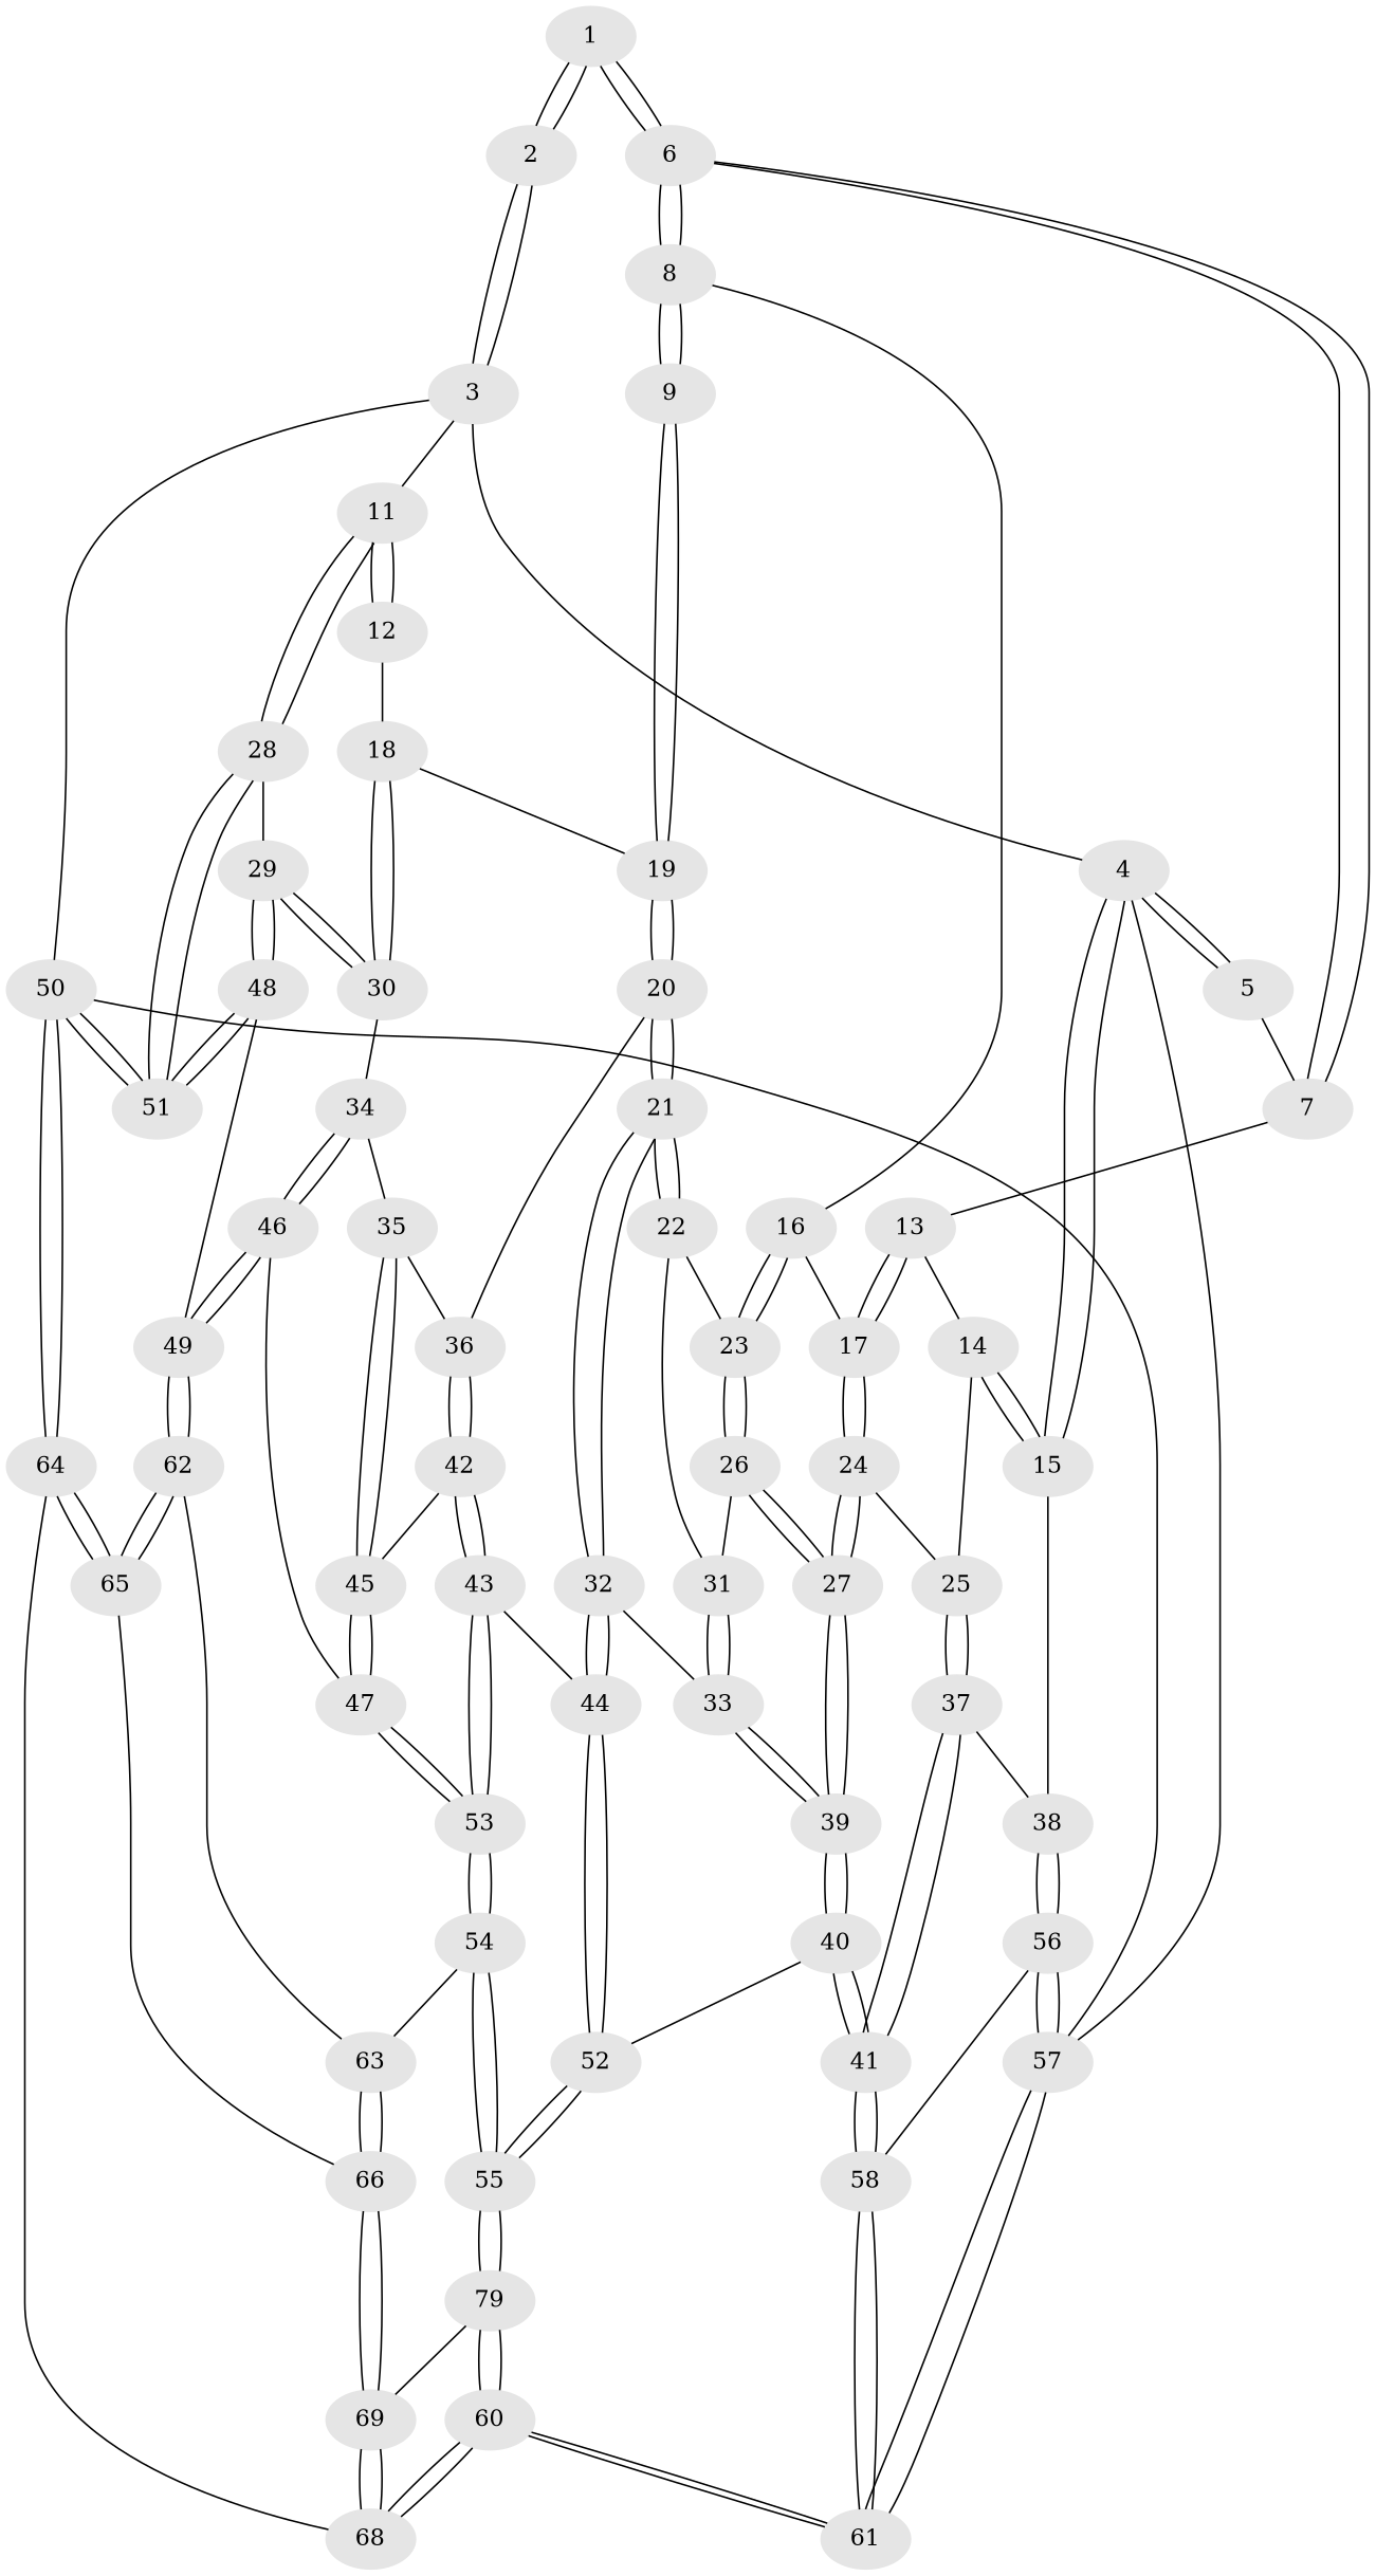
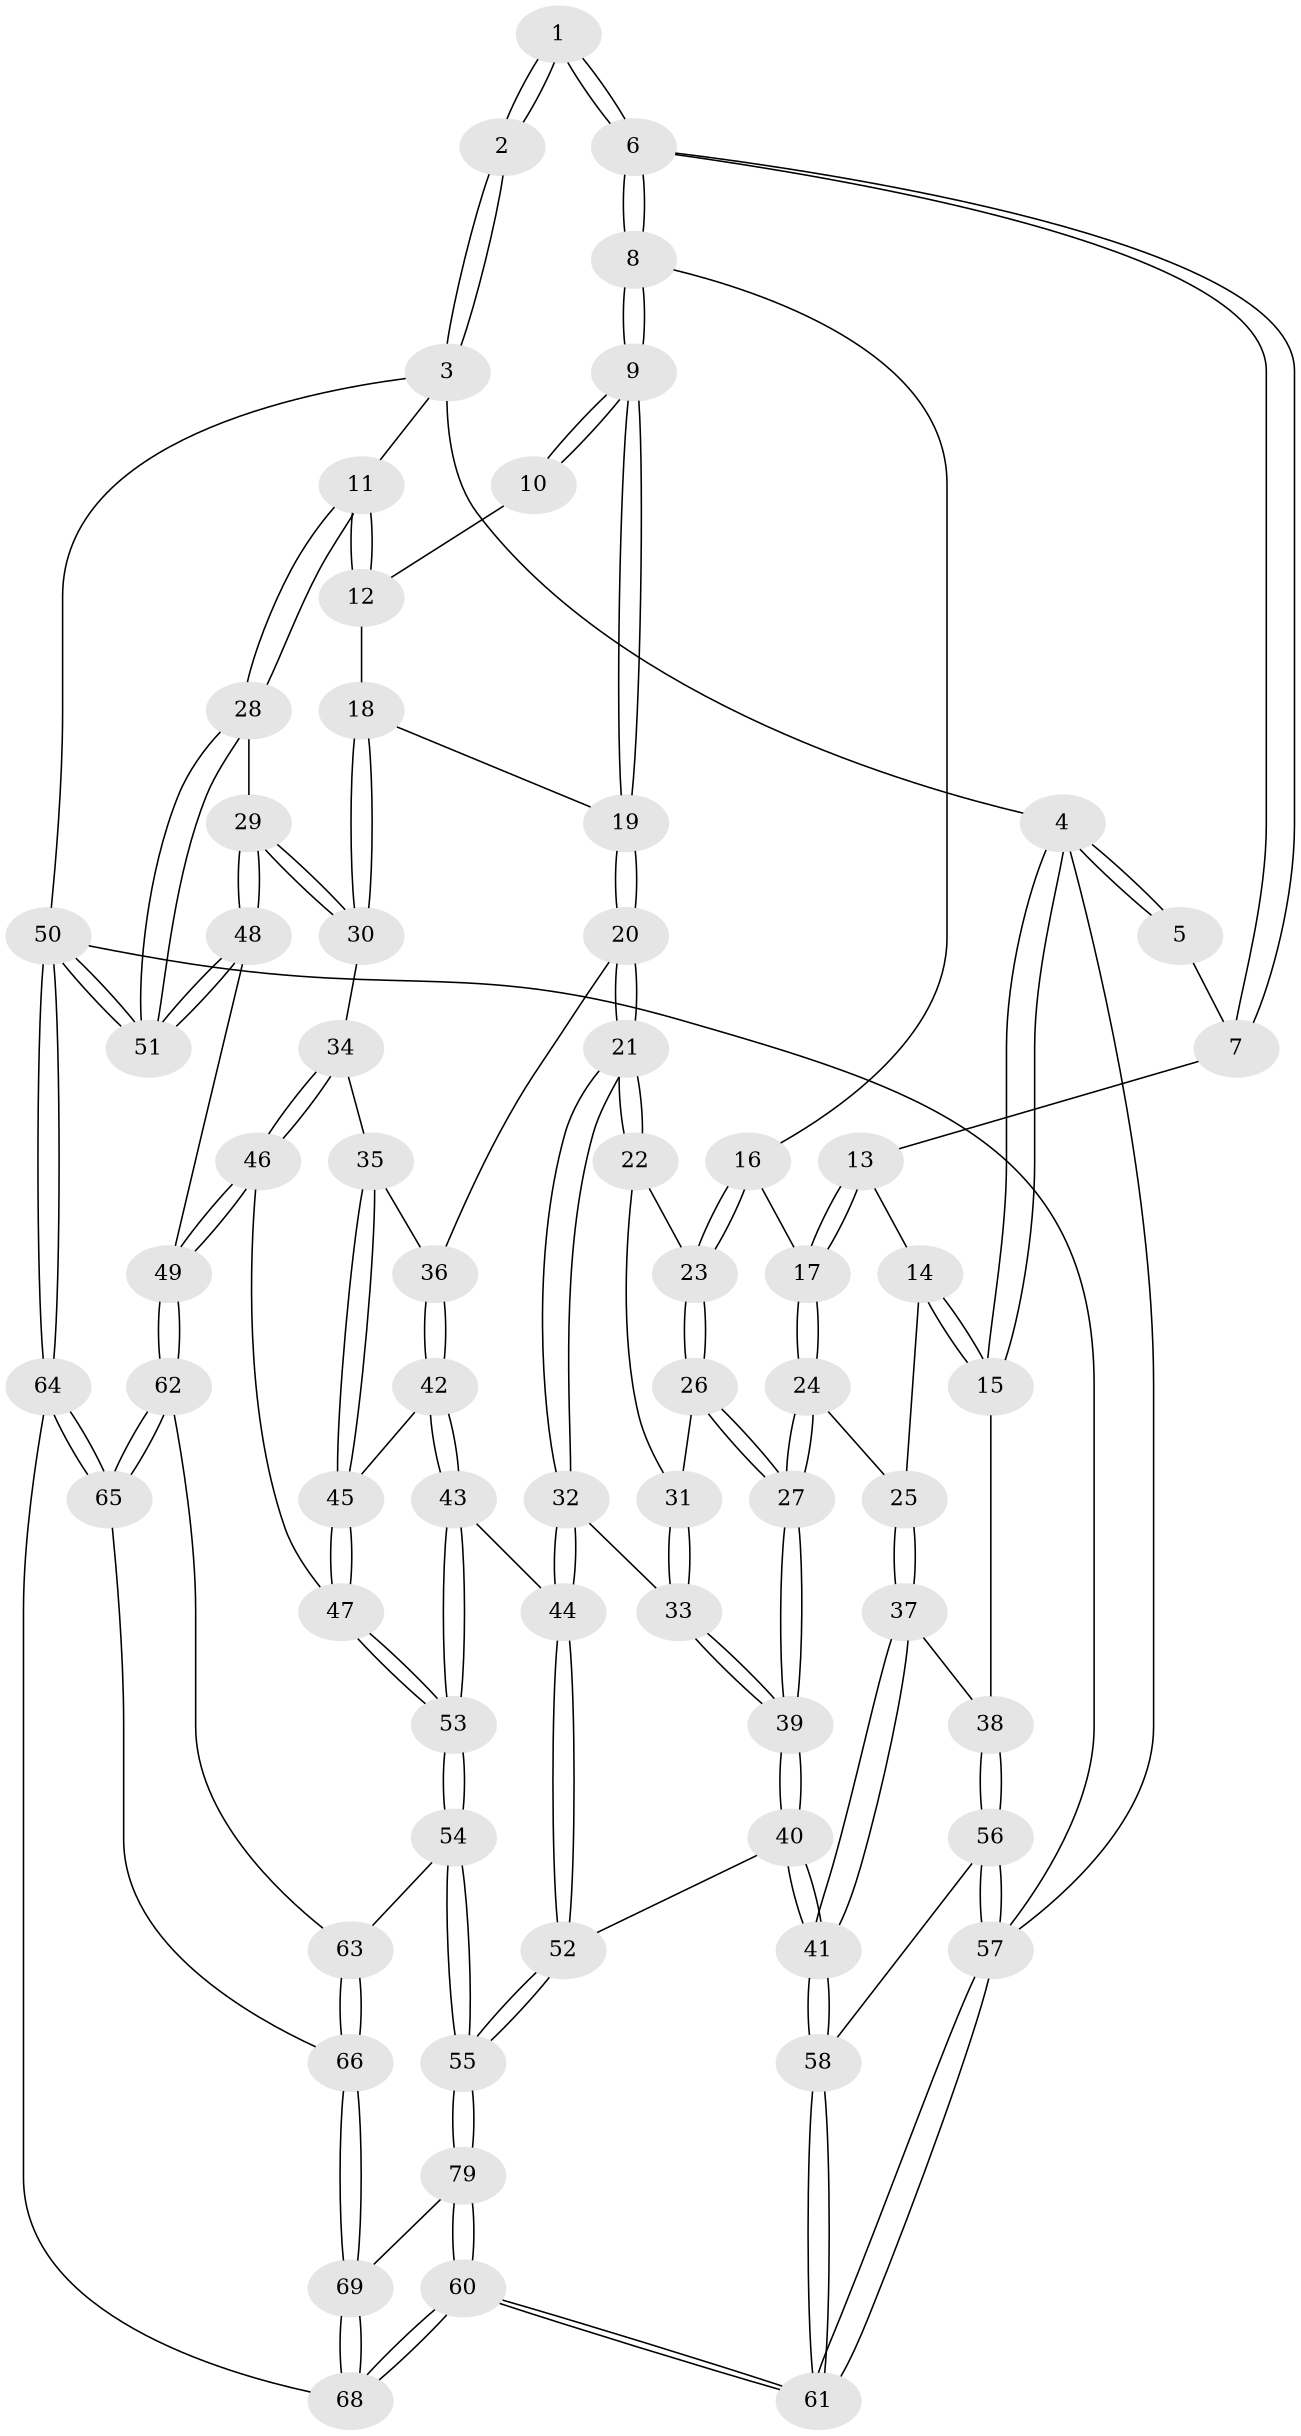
  graph {
    node [color=gray90 style=filled]
    1
    2
    6
    3
    7
    8
    4
    11
    50
    5
    15
    57
    12
    28
    51
    64
    38
    61
    13
    9
    16
    14
    17
+   10
    19
    23
    20
    18
    29
    30
    25
    24
    37
    56
    26
    27
    34
    21
    36
    22
    32
    42
    31
    33
    44
    39
    41
    40
    48
    49
    35
    46
    52
    45
    47
    43
    58
    55
    53
    54
    62
    63
    65
    68
    n65 [label=79]
    66
    60
    n68 [label=69]
    1 -- 2
    1 -- 2
    1 -- 6
    1 -- 6
    2 -- 3
    2 -- 3
    6 -- 7
    6 -- 7
    6 -- 8
    6 -- 8
    3 -- 4
    3 -- 11
    3 -- 50
    7 -- 13
    8 -- 9
    8 -- 9
    8 -- 16
    4 -- 5
    4 -- 5
    4 -- 15
    4 -- 15
    4 -- 57
    11 -- 12
    11 -- 12
    11 -- 28
    11 -- 28
    50 -- 57
    50 -- 51
    50 -- 51
    50 -- 64
    50 -- 64
    5 -- 7
    15 -- 38
    57 -- 61
    57 -- 61
    12 -- 18
    28 -- 51
    28 -- 51
    28 -- 29
    64 -- 65
    64 -- 65
    64 -- 68
    38 -- 56
    38 -- 56
    13 -- 14
    13 -- 17
    13 -- 17
+   9 -- 10
+   9 -- 10
    9 -- 19
    9 -- 19
    16 -- 17
    16 -- 23
    16 -- 23
    14 -- 15
    14 -- 15
    14 -- 25
    17 -- 24
    17 -- 24
+   10 -- 12
    19 -- 20
    19 -- 20
    23 -- 26
    23 -- 26
    20 -- 21
    20 -- 21
    20 -- 36
    18 -- 19
    18 -- 30
    18 -- 30
    29 -- 30
    29 -- 30
    29 -- 48
    29 -- 48
    30 -- 34
    25 -- 37
    25 -- 37
    24 -- 25
    24 -- 27
    24 -- 27
    37 -- 38
    37 -- 41
    37 -- 41
    56 -- 57
    56 -- 57
    56 -- 58
    26 -- 27
    26 -- 27
    26 -- 31
    27 -- 39
    27 -- 39
    34 -- 35
    34 -- 46
    34 -- 46
    21 -- 22
    21 -- 22
    21 -- 32
    21 -- 32
    36 -- 42
    36 -- 42
    22 -- 23
    22 -- 31
    32 -- 33
    32 -- 44
    32 -- 44
    42 -- 45
    42 -- 43
    42 -- 43
    31 -- 33
    31 -- 33
    33 -- 39
    33 -- 39
    44 -- 52
    44 -- 52
    39 -- 40
    39 -- 40
    41 -- 58
    41 -- 58
    40 -- 41
    40 -- 41
    40 -- 52
    48 -- 51
    48 -- 51
    48 -- 49
    49 -- 62
    49 -- 62
    35 -- 36
    35 -- 45
    35 -- 45
    46 -- 49
    46 -- 49
    46 -- 47
    52 -- 55
    52 -- 55
    45 -- 47
    45 -- 47
    47 -- 53
    47 -- 53
    43 -- 44
    43 -- 53
    43 -- 53
    58 -- 61
    58 -- 61
    55 -- n65
    55 -- n65
    53 -- 54
    53 -- 54
    54 -- 55
    54 -- 55
    54 -- 63
    62 -- 63
    62 -- 65
    62 -- 65
    63 -- 66
    63 -- 66
    65 -- 66
    n65 -- 60
    n65 -- 60
    n65 -- n68
    66 -- n68
    66 -- n68
    60 -- 61
    60 -- 61
    60 -- 68
    60 -- 68
    n68 -- 68
    n68 -- 68
  }
